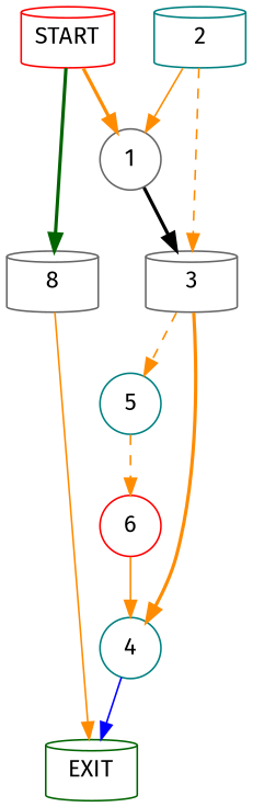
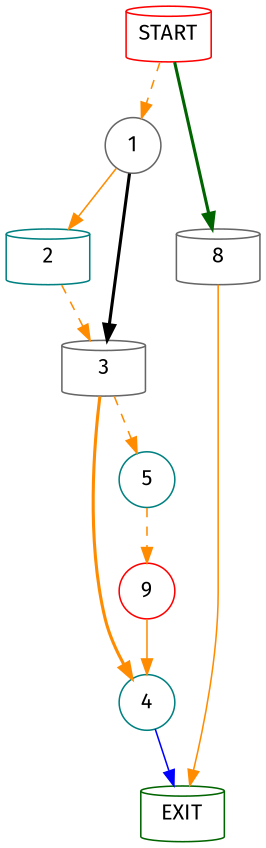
  digraph {
    fontname="Fira Sans"
    node [color=gray40 fontname="Fira Sans" shape=cylinder]
    edge [color=darkorange fontname="Fira Sans" style=bold]
    n1 [color=red label=START]
    1 [shape=circle]
    8
    2 [color=teal]
    3
    n6 [color=darkgreen label=EXIT]
    4 [color=teal shape=circle]
    5 [color=teal shape=circle]
-   6 [color=red shape=circle]
-   n1 -> 1
+   6 [color=red shape=circle label=9]
+   n1 -> 1 [style=dashed]
    n1 -> 8 [color=darkgreen]
-   2 -> 1 [style=solid]
+   1 -> 2 [style=solid]
    1 -> 3 [color=black]
    8 -> n6 [style=solid]
    2 -> 3 [style=dashed]
    3 -> 4
    3 -> 5 [style=dashed]
    4 -> n6 [color=blue style=solid]
    5 -> 6 [style=dashed]
    6 -> 4 [style=solid]
  }
